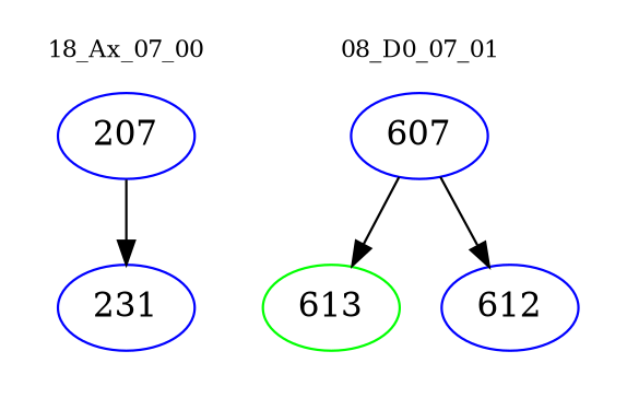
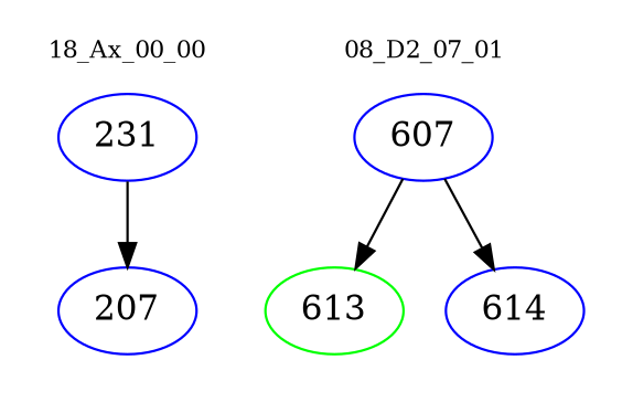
  digraph {
    node [color=blue]
    edge [color=black]
    n1 [label=231]
    n2 [label=207]
    n3 [label=607]
    n4 [color=green label=613]
-   n5 [label=612]
+   n5 [label=614]
    subgraph cluster_1 {
      color=white
      fontsize=10
-     label="18_Ax_07_00"
+     label="18_Ax_00_00"
      n1
      n2
    }
    subgraph cluster_2 {
      color=white
      fontsize=10
-     label="08_D0_07_01"
+     label="08_D2_07_01"
      n3
      n4
      n5
    }
-   n2 -> n1
+   n1 -> n2
    n3 -> n4
    n3 -> n5
  }
